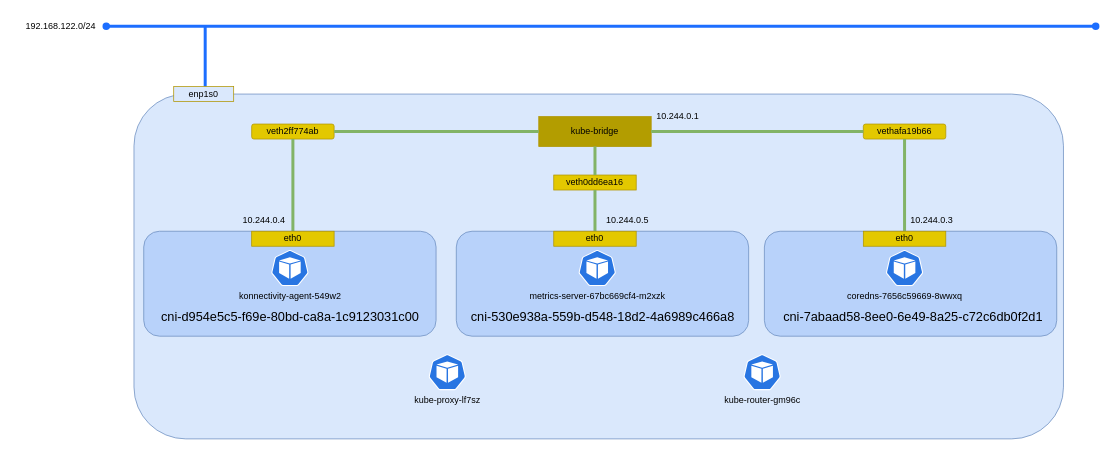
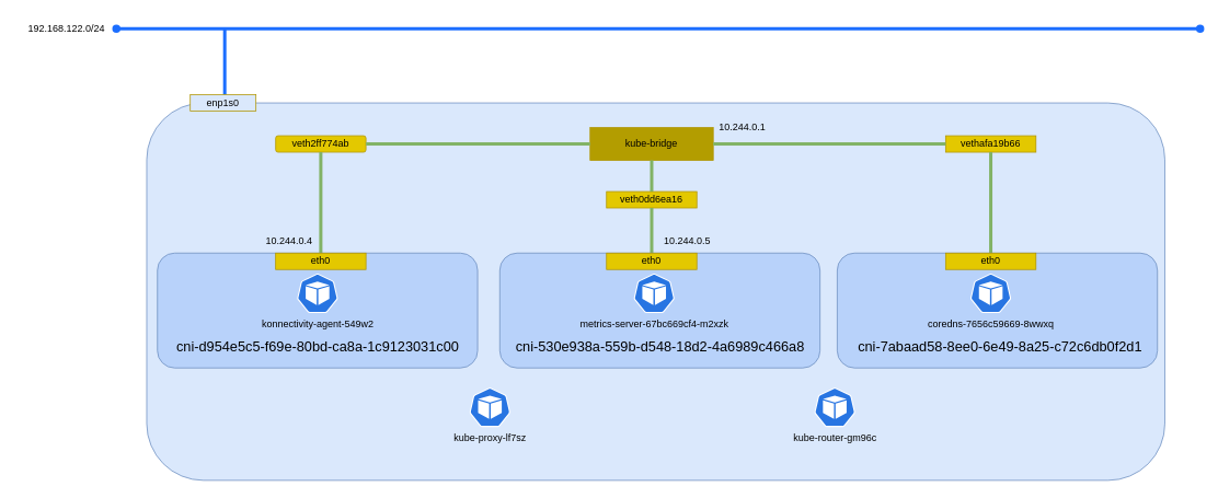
  <mxCell id="0" />
  <mxCell id="1" value="ネットワーク" style="locked=1;" parent="0" />
  <mxCell id="2" value="" style="endArrow=oval;html=1;rounded=0;startArrow=oval;startFill=1;endFill=1;strokeWidth=4;fillColor=#a20025;strokeColor=#1C6EFF;" parent="1" edge="1"><mxGeometry width="50" height="50" relative="1" as="geometry"><mxPoint x="141" y="34.5" as="sourcePoint" /><mxPoint x="1461" y="34.5" as="targetPoint" /></mxGeometry></mxCell>
  <mxCell id="3" value="192.168.122.0/24" style="text;html=1;align=center;verticalAlign=middle;resizable=0;points=[];autosize=1;strokeColor=none;fillColor=none;" parent="1" vertex="1"><mxGeometry x="20" y="20" width="120" height="30" as="geometry" /></mxCell>
  <mxCell id="4" value="" style="endArrow=none;html=1;rounded=0;startArrow=none;startFill=0;endFill=0;strokeWidth=4;fillColor=#a20025;strokeColor=#1C6EFF;jumpStyle=arc;" parent="1" edge="1"><mxGeometry width="50" height="50" relative="1" as="geometry"><mxPoint x="273" y="35" as="sourcePoint" /><mxPoint x="273" y="115" as="targetPoint" /></mxGeometry></mxCell>
  <mxCell id="5" value="マシン" style="" parent="0" />
  <mxCell id="6" value="" style="rounded=1;whiteSpace=wrap;html=1;fillColor=#dae8fc;strokeColor=#6c8ebf;" parent="5" vertex="1"><mxGeometry x="178" y="125" width="1240" height="460" as="geometry" /></mxCell>
  <mxCell id="7" value="enp1s0" style="rounded=0;whiteSpace=wrap;html=1;fillColor=#dae8fc;fontColor=#000000;strokeColor=#B09500;" parent="5" vertex="1"><mxGeometry x="231" y="115" width="80" height="20" as="geometry" /></mxCell>
  <mxCell id="8" value="kube-bridge" style="rounded=0;whiteSpace=wrap;html=1;fillColor=#B39D00;fontColor=#000000;strokeColor=#B09500;" parent="5" vertex="1"><mxGeometry x="718" y="155" width="150" height="40" as="geometry" /></mxCell>
  <mxCell id="9" value="veth2ff774ab" style="whiteSpace=wrap;html=1;fillColor=#e3c800;fontColor=#000000;strokeColor=#B09500;rounded=1;" parent="5" vertex="1"><mxGeometry x="335" y="165" width="110" height="20" as="geometry" /></mxCell>
- <mxCell id="10" value="vethafa19b66" style="whiteSpace=wrap;html=1;fillColor=#e3c800;fontColor=#000000;strokeColor=#B09500;rounded=1;" parent="5" vertex="1"><mxGeometry x="1151" y="165" width="110" height="20" as="geometry" /></mxCell>
+ <mxCell id="10" value="vethafa19b66" style="rounded=0;whiteSpace=wrap;html=1;fillColor=#e3c800;fontColor=#000000;strokeColor=#B09500;" parent="5" vertex="1"><mxGeometry x="1151" y="165" width="110" height="20" as="geometry" /></mxCell>
  <mxCell id="11" value="" style="endArrow=none;html=1;rounded=0;startArrow=none;startFill=0;endFill=0;strokeWidth=4;fillColor=#d5e8d4;strokeColor=#82b366;jumpStyle=arc;entryX=0.5;entryY=0;entryDx=0;entryDy=0;exitX=0.5;exitY=1;exitDx=0;exitDy=0;" parent="5" source="9" target="25" edge="1"><mxGeometry width="50" height="50" relative="1" as="geometry"><mxPoint x="361" y="95" as="sourcePoint" /><mxPoint x="361" y="175" as="targetPoint" /></mxGeometry></mxCell>
  <mxCell id="12" value="" style="endArrow=none;html=1;rounded=0;startArrow=none;startFill=0;endFill=0;strokeWidth=4;fillColor=#d5e8d4;strokeColor=#82b366;jumpStyle=arc;entryX=0.5;entryY=0;entryDx=0;entryDy=0;exitX=0.5;exitY=1;exitDx=0;exitDy=0;" parent="5" source="10" target="28" edge="1"><mxGeometry width="50" height="50" relative="1" as="geometry"><mxPoint x="1067" y="215" as="sourcePoint" /><mxPoint x="1067" y="285" as="targetPoint" /></mxGeometry></mxCell>
  <mxCell id="13" value="" style="endArrow=none;html=1;rounded=0;startArrow=none;startFill=0;endFill=0;strokeWidth=4;fillColor=#d5e8d4;strokeColor=#82b366;jumpStyle=arc;entryX=1;entryY=0.5;entryDx=0;entryDy=0;exitX=0;exitY=0.5;exitDx=0;exitDy=0;" parent="5" source="10" target="8" edge="1"><mxGeometry width="50" height="50" relative="1" as="geometry"><mxPoint x="1084" y="195" as="sourcePoint" /><mxPoint x="1084" y="275" as="targetPoint" /></mxGeometry></mxCell>
  <mxCell id="14" value="" style="endArrow=none;html=1;rounded=0;startArrow=none;startFill=0;endFill=0;strokeWidth=4;fillColor=#d5e8d4;strokeColor=#82b366;jumpStyle=arc;entryX=1;entryY=0.5;entryDx=0;entryDy=0;exitX=0;exitY=0.5;exitDx=0;exitDy=0;" parent="5" source="8" target="9" edge="1"><mxGeometry width="50" height="50" relative="1" as="geometry"><mxPoint x="1029" y="185" as="sourcePoint" /><mxPoint x="883" y="185" as="targetPoint" /></mxGeometry></mxCell>
  <mxCell id="15" value="10.244.0.1" style="text;html=1;align=center;verticalAlign=middle;resizable=0;points=[];autosize=1;strokeColor=none;fillColor=none;" parent="5" vertex="1"><mxGeometry x="863" y="140" width="80" height="30" as="geometry" /></mxCell>
  <mxCell id="16" value="veth0dd6ea16" style="rounded=0;whiteSpace=wrap;html=1;fillColor=#e3c800;fontColor=#000000;strokeColor=#B09500;" vertex="1" parent="5"><mxGeometry x="738" y="233" width="110" height="20" as="geometry" /></mxCell>
  <mxCell id="17" value="" style="endArrow=none;html=1;rounded=0;startArrow=none;startFill=0;endFill=0;strokeWidth=4;fillColor=#d5e8d4;strokeColor=#82b366;jumpStyle=arc;entryX=0.5;entryY=0;entryDx=0;entryDy=0;exitX=0.5;exitY=1;exitDx=0;exitDy=0;" edge="1" parent="5" source="8" target="16"><mxGeometry width="50" height="50" relative="1" as="geometry"><mxPoint x="526" y="230" as="sourcePoint" /><mxPoint x="526" y="310" as="targetPoint" /></mxGeometry></mxCell>
  <mxCell id="18" value="" style="endArrow=none;html=1;rounded=0;startArrow=none;startFill=0;endFill=0;strokeWidth=4;fillColor=#d5e8d4;strokeColor=#82b366;jumpStyle=arc;entryX=0.5;entryY=0;entryDx=0;entryDy=0;exitX=0.5;exitY=1;exitDx=0;exitDy=0;" edge="1" parent="5" source="16" target="29"><mxGeometry width="50" height="50" relative="1" as="geometry"><mxPoint x="793" y="273" as="sourcePoint" /><mxPoint x="986" y="303" as="targetPoint" /></mxGeometry></mxCell>
  <mxCell id="19" value="NW名前空間" style="" parent="0" />
  <mxCell id="20" value="" style="rounded=1;whiteSpace=wrap;html=1;fillColor=#b8d2fa;strokeColor=#6c8ebf;align=center;horizontal=1;" vertex="1" parent="19"><mxGeometry x="608" y="308" width="390" height="140" as="geometry" /></mxCell>
  <mxCell id="21" value="" style="rounded=1;whiteSpace=wrap;html=1;fillColor=#b8d2fa;strokeColor=#6c8ebf;align=center;horizontal=1;" vertex="1" parent="19"><mxGeometry x="1019" y="308" width="390" height="140" as="geometry" /></mxCell>
  <mxCell id="22" value="" style="rounded=1;whiteSpace=wrap;html=1;fillColor=#b8d2fa;strokeColor=#6c8ebf;align=center;horizontal=1;" parent="19" vertex="1"><mxGeometry x="191" y="308" width="390" height="140" as="geometry" /></mxCell>
  <mxCell id="23" value="&lt;font style=&quot;font-size: 17px;&quot;&gt;cni-d954e5c5-f69e-80bd-ca8a-1c9123031c00&lt;/font&gt;" style="text;html=1;align=center;verticalAlign=middle;resizable=0;points=[];autosize=1;strokeColor=none;fillColor=none;" parent="19" vertex="1"><mxGeometry x="201" y="408" width="370" height="30" as="geometry" /></mxCell>
  <mxCell id="24" value="10.244.0.4" style="text;html=1;align=center;verticalAlign=middle;resizable=0;points=[];autosize=1;strokeColor=none;fillColor=none;" parent="19" vertex="1"><mxGeometry x="311" y="278" width="80" height="30" as="geometry" /></mxCell>
  <mxCell id="25" value="eth0" style="rounded=0;whiteSpace=wrap;html=1;fillColor=#e3c800;fontColor=#000000;strokeColor=#B09500;" parent="19" vertex="1"><mxGeometry x="335" y="308" width="110" height="20" as="geometry" /></mxCell>
  <mxCell id="26" value="&lt;font style=&quot;font-size: 17px;&quot;&gt;cni-7abaad58-8ee0-6e49-8a25-c72c6db0f2d1&lt;/font&gt;" style="text;html=1;align=center;verticalAlign=middle;resizable=0;points=[];autosize=1;strokeColor=none;fillColor=none;" parent="19" vertex="1"><mxGeometry x="1032" y="408" width="370" height="30" as="geometry" /></mxCell>
- <mxCell id="27" value="10.244.0.3" style="text;html=1;align=center;verticalAlign=middle;resizable=0;points=[];autosize=1;strokeColor=none;fillColor=none;" parent="19" vertex="1"><mxGeometry x="1202" y="278" width="80" height="30" as="geometry" /></mxCell>
  <mxCell id="28" value="eth0" style="rounded=0;whiteSpace=wrap;html=1;fillColor=#e3c800;fontColor=#000000;strokeColor=#B09500;" parent="19" vertex="1"><mxGeometry x="1151" y="308" width="110" height="20" as="geometry" /></mxCell>
  <mxCell id="29" value="eth0" style="rounded=0;whiteSpace=wrap;html=1;fillColor=#e3c800;fontColor=#000000;strokeColor=#B09500;" vertex="1" parent="19"><mxGeometry x="738" y="308" width="110" height="20" as="geometry" /></mxCell>
  <mxCell id="30" value="10.244.0.5" style="text;html=1;align=center;verticalAlign=middle;resizable=0;points=[];autosize=1;strokeColor=none;fillColor=none;" vertex="1" parent="19"><mxGeometry x="796" y="278" width="80" height="30" as="geometry" /></mxCell>
  <mxCell id="31" value="&lt;font style=&quot;font-size: 17px;&quot;&gt;cni-530e938a-559b-d548-18d2-4a6989c466a8&lt;/font&gt;" style="text;html=1;align=center;verticalAlign=middle;resizable=0;points=[];autosize=1;strokeColor=none;fillColor=none;" vertex="1" parent="19"><mxGeometry x="613" y="408" width="380" height="30" as="geometry" /></mxCell>
  <mxCell id="32" value="コンテナ" style="" parent="0" />
  <mxCell id="33" value="kube-router-gm96c" style="aspect=fixed;sketch=0;html=1;dashed=0;whitespace=wrap;verticalLabelPosition=bottom;verticalAlign=top;fillColor=#2875E2;strokeColor=#ffffff;points=[[0.005,0.63,0],[0.1,0.2,0],[0.9,0.2,0],[0.5,0,0],[0.995,0.63,0],[0.72,0.99,0],[0.5,1,0],[0.28,0.99,0]];shape=mxgraph.kubernetes.icon2;prIcon=pod" parent="32" vertex="1"><mxGeometry x="991" y="472" width="50" height="48" as="geometry" /></mxCell>
  <mxCell id="34" value="konnectivity-agent-549w2" style="aspect=fixed;sketch=0;html=1;dashed=0;whitespace=wrap;verticalLabelPosition=bottom;verticalAlign=top;fillColor=#2875E2;strokeColor=#ffffff;points=[[0.005,0.63,0],[0.1,0.2,0],[0.9,0.2,0],[0.5,0,0],[0.995,0.63,0],[0.72,0.99,0],[0.5,1,0],[0.28,0.99,0]];shape=mxgraph.kubernetes.icon2;prIcon=pod" parent="32" vertex="1"><mxGeometry x="361" y="333" width="50" height="48" as="geometry" /></mxCell>
  <mxCell id="35" value="coredns-7656c59669-8wwxq" style="aspect=fixed;sketch=0;html=1;dashed=0;whitespace=wrap;verticalLabelPosition=bottom;verticalAlign=top;fillColor=#2875E2;strokeColor=#ffffff;points=[[0.005,0.63,0],[0.1,0.2,0],[0.9,0.2,0],[0.5,0,0],[0.995,0.63,0],[0.72,0.99,0],[0.5,1,0],[0.28,0.99,0]];shape=mxgraph.kubernetes.icon2;prIcon=pod" parent="32" vertex="1"><mxGeometry x="1181" y="333" width="50" height="48" as="geometry" /></mxCell>
  <mxCell id="36" value="kube-proxy-lf7sz" style="aspect=fixed;sketch=0;html=1;dashed=0;whitespace=wrap;verticalLabelPosition=bottom;verticalAlign=top;fillColor=#2875E2;strokeColor=#ffffff;points=[[0.005,0.63,0],[0.1,0.2,0],[0.9,0.2,0],[0.5,0,0],[0.995,0.63,0],[0.72,0.99,0],[0.5,1,0],[0.28,0.99,0]];shape=mxgraph.kubernetes.icon2;prIcon=pod" parent="32" vertex="1"><mxGeometry x="571" y="472" width="50" height="48" as="geometry" /></mxCell>
  <mxCell id="37" value="metrics-server-67bc669cf4-m2xzk" style="aspect=fixed;sketch=0;html=1;dashed=0;whitespace=wrap;verticalLabelPosition=bottom;verticalAlign=top;fillColor=#2875E2;strokeColor=#ffffff;points=[[0.005,0.63,0],[0.1,0.2,0],[0.9,0.2,0],[0.5,0,0],[0.995,0.63,0],[0.72,0.99,0],[0.5,1,0],[0.28,0.99,0]];shape=mxgraph.kubernetes.icon2;prIcon=pod" vertex="1" parent="32"><mxGeometry x="771" y="333" width="50" height="48" as="geometry" /></mxCell>
